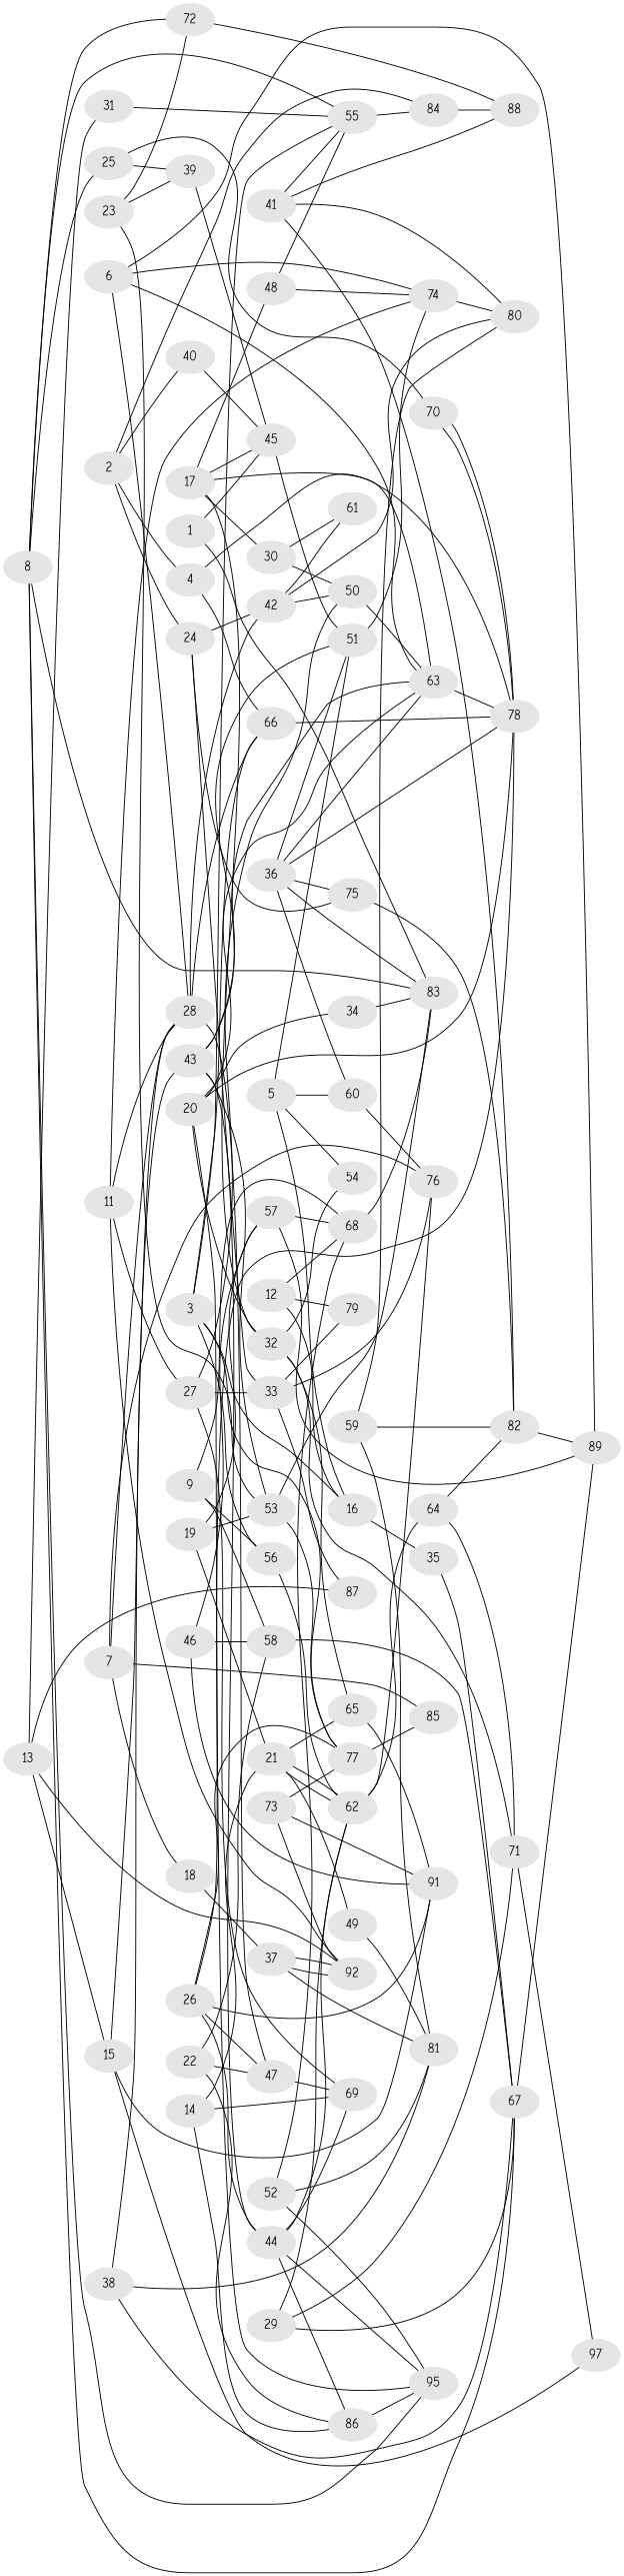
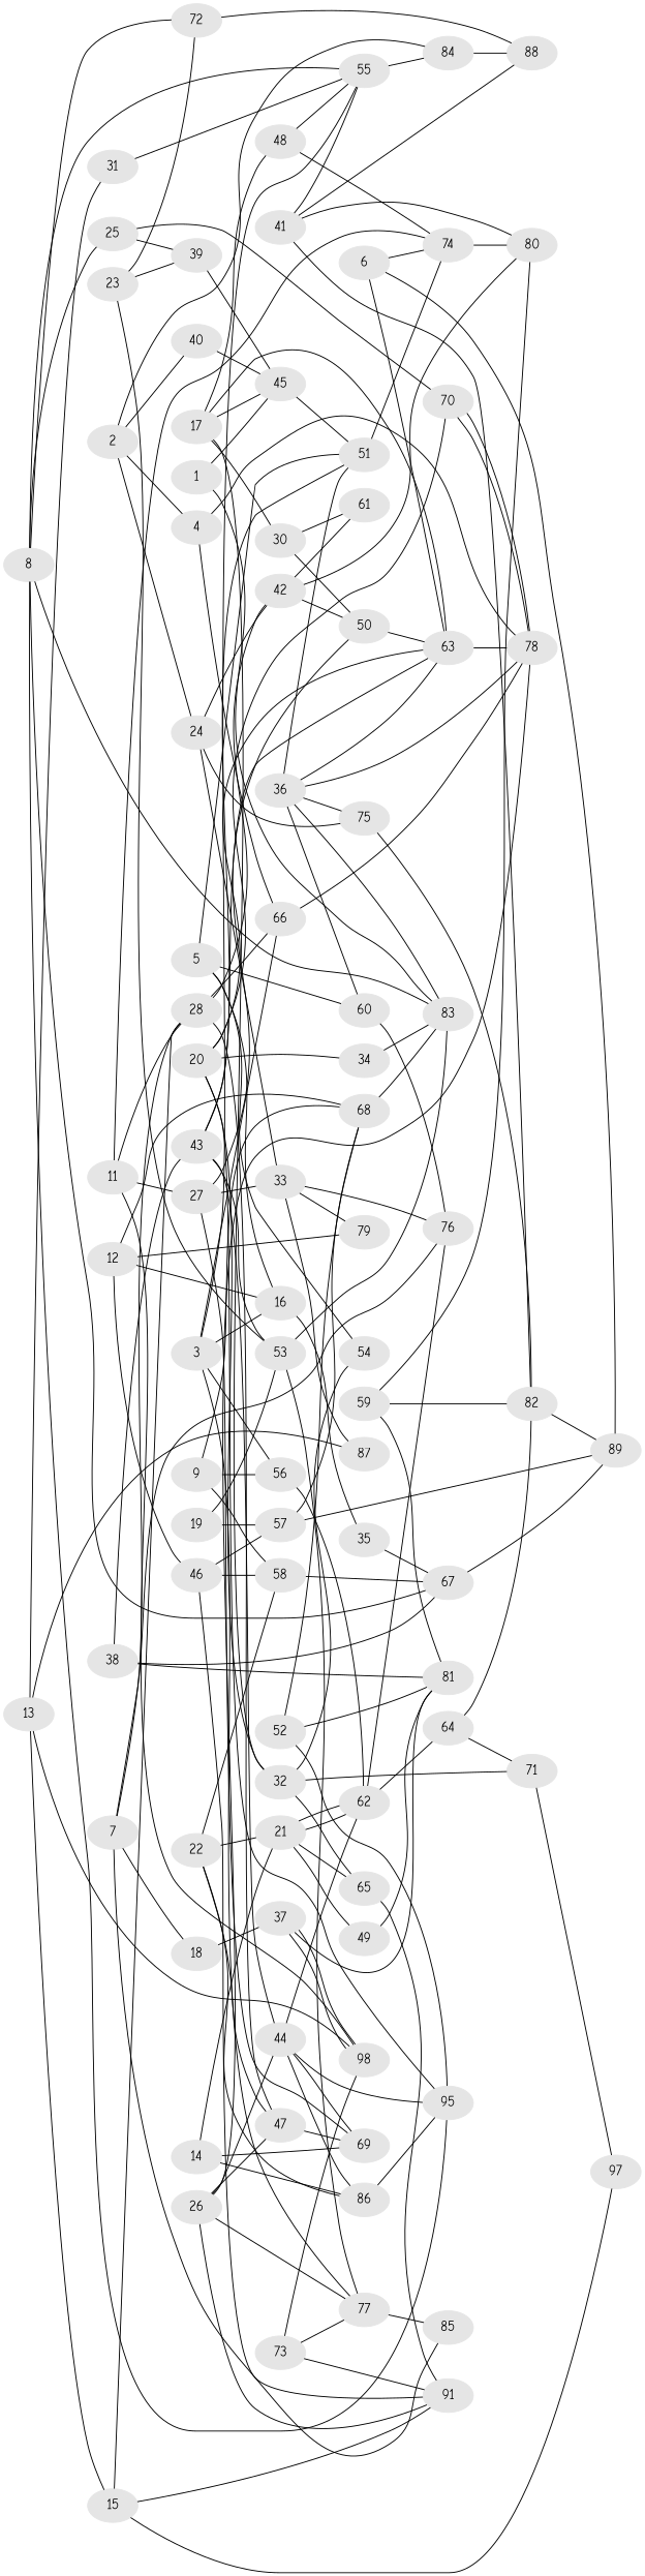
  graph {
    fontname="Comic Neue"
    rankdir=LR
    node [color=gray90 fontname="Comic Neue" style=filled]
    edge [fontname="Comic Neue"]
    1
    45
    83
    51
    2
    4
    24
    40
    84
    66
    78
    33
    42
    75
    88
    3
    16
    55
    56
    77
    35
    62
    85
    5
    54
    60
    74
    76
    6
    28
    63
    89
    47
    80
    7
    18
    37
    8
    25
    67
    72
    n42 [label=95]
    70
    39
    9
    58
    68
    11
    27
-   92
+   92 [label=98]
    69
    50
    12
    46
    79
    91
    57
    13
    87
    15
    31
    n62 [label=97]
-   29
    71
    14
    21
    86
    49
    65
    17
    30
    32
    48
    61
    81
    19
    53
    20
    34
    64
    22
    23
    82
    26
    44
    36
    38
    43
    41
    52
    59
    73
    1 -- 45
    1 -- 83
    45 -- 51
    51 -- 74
    2 -- 4
    2 -- 24
    2 -- 40
    2 -- 84
    4 -- 66
    4 -- 78
    24 -- 33
    24 -- 42
    24 -- 75
    40 -- 45
    84 -- 88
    66 -- 78
    33 -- 76
    33 -- 79
    33 -- 87
    42 -- 80
    42 -- 50
    42 -- 61
    75 -- 82
    3 -- 66
    3 -- 16
    3 -- 55
    3 -- 56
    3 -- 77
    16 -- 35
    55 -- 84
    56 -- 62
    77 -- 85
    35 -- 67
    62 -- 76
    62 -- 64
    5 -- 51
    5 -- 16
    5 -- 54
    5 -- 60
    60 -- 76
    74 -- 80
    6 -- 74
-   6 -- 28
    6 -- 63
    6 -- 89
    28 -- 66
    28 -- 42
    28 -- 47
    63 -- 78
    47 -- 69
    7 -- 85
    7 -- 76
    7 -- 28
    7 -- 18
    18 -- 37
    37 -- 92
    37 -- 92
    37 -- 81
    8 -- 83
    8 -- 55
    8 -- 25
    8 -- 67
    8 -- 72
    8 -- n42
    25 -- 70
    25 -- 39
    67 -- 89
    72 -- 88
    70 -- 78
    70 -- 78
    39 -- 45
    9 -- 56
    9 -- 58
    9 -- 68
    58 -- 67
    68 -- 83
    11 -- 74
    11 -- 28
    11 -- 27
    11 -- 92
    27 -- 33
    27 -- 69
    27 -- 50
    50 -- 63
    12 -- 16
    12 -- 68
+   12 -- 46
    12 -- 79
    46 -- 58
    46 -- 91
    46 -- 57
    57 -- 89
    57 -- 68
    13 -- 92
    13 -- 87
    13 -- 15
    13 -- 31
    15 -- 28
    15 -- 91
    15 -- n62
    31 -- 55
-   29 -- 62
-   29 -- 67
-   29 -- 71
    71 -- n62
    14 -- 69
    14 -- 21
    14 -- 86
    21 -- 62
    21 -- 62
    21 -- 49
    21 -- 65
    86 -- n42
    49 -- 81
    65 -- 91
    17 -- 45
    17 -- 63
    17 -- 30
    17 -- 32
    17 -- 48
    30 -- 50
    30 -- 61
    32 -- 54
    32 -- 71
    32 -- 65
    48 -- 55
    48 -- 74
    19 -- 57
-   19 -- 21
+   22 -- 21
    19 -- 53
    53 -- 83
    53 -- 77
    20 -- 63
    20 -- n42
-   20 -- 78
+   20 -- 70
    20 -- 32
    20 -- 34
    34 -- 83
    64 -- 71
    64 -- 82
    22 -- 47
    22 -- 58
    22 -- 86
    23 -- 72
    23 -- 39
    23 -- 53
    82 -- 89
    26 -- 78
    26 -- 77
    26 -- 47
    26 -- 91
    26 -- 44
    44 -- 62
    44 -- n42
    44 -- 69
    44 -- 86
    36 -- 83
    36 -- 51
    36 -- 78
    36 -- 75
    36 -- 60
    36 -- 63
    38 -- 67
    38 -- 81
    38 -- 43
    43 -- 51
    43 -- 63
    43 -- 53
    43 -- 44
    41 -- 88
    41 -- 55
    41 -- 80
    41 -- 82
    52 -- n42
    52 -- 68
    52 -- 81
    59 -- 80
    59 -- 81
    59 -- 82
    73 -- 77
    73 -- 92
    73 -- 91
  }
